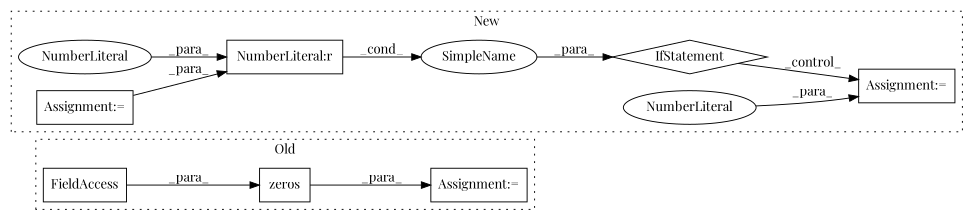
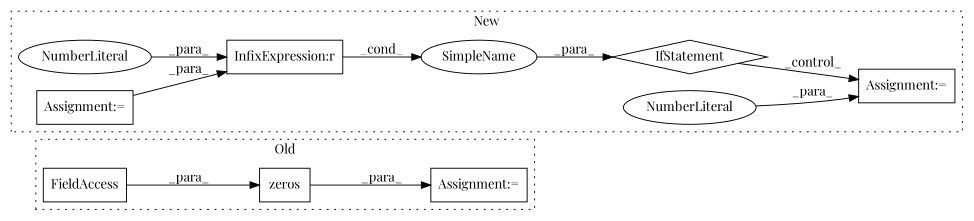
  digraph {
    fontname="Playfair Display"
    rankdir=LR
    node [a=7 fontname="Playfair Display" l=1 shape=box]
    edge [fontname="Playfair Display"]
    n1 [a=32 l="6,1" label=zeros s="6011,6055"]
    n2 [label="Assignment:=" s=6004]
    n3 [a=22 l=7 label=FieldAccess s=6048]
    n4 [a=25 l="4,2" label=IfStatement s="6654,6676" shape=diamond]
    n5 [label="Assignment:=" s=6702]
    n6 [a=42 label=SimpleName shape=ellipse l=""]
-   n7 [a=27 l=3 label="NumberLiteral:r" s=6636]
+   n7 [a=27 l=3 label="InfixExpression:r" s=6636]
    n8 [a=34 l=6 label=NumberLiteral s=6639 shape=ellipse]
    n9 [label="Assignment:=" s=3136]
    n10 [a=34 l=6 label=NumberLiteral s=6703 shape=ellipse]
    subgraph cluster_1 {
      label=Old
      style=dotted
      n1
      n2
      n3
    }
    subgraph cluster_2 {
      label=New
      style=dotted
      n4
      n5
      n6
      n7
      n8
      n9
      n10
    }
    n1 -> n2 [label=_para_]
    n3 -> n1 [label=_para_]
    n4 -> n5 [label=_control_]
    n6 -> n4 [label=_para_]
    n7 -> n6 [label=_cond_]
    n8 -> n7 [label=_para_]
    n9 -> n7 [label=_para_]
    n10 -> n5 [label=_para_]
  }
